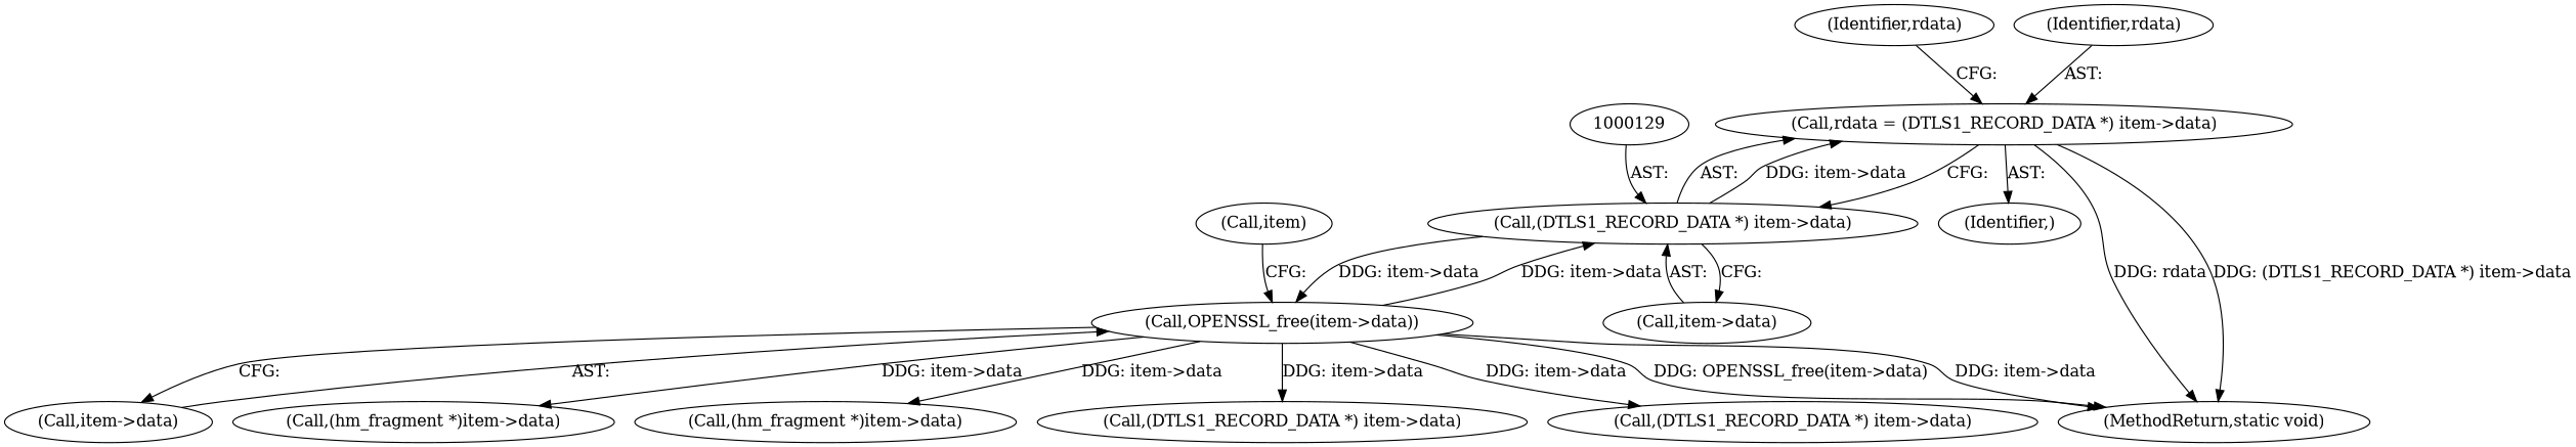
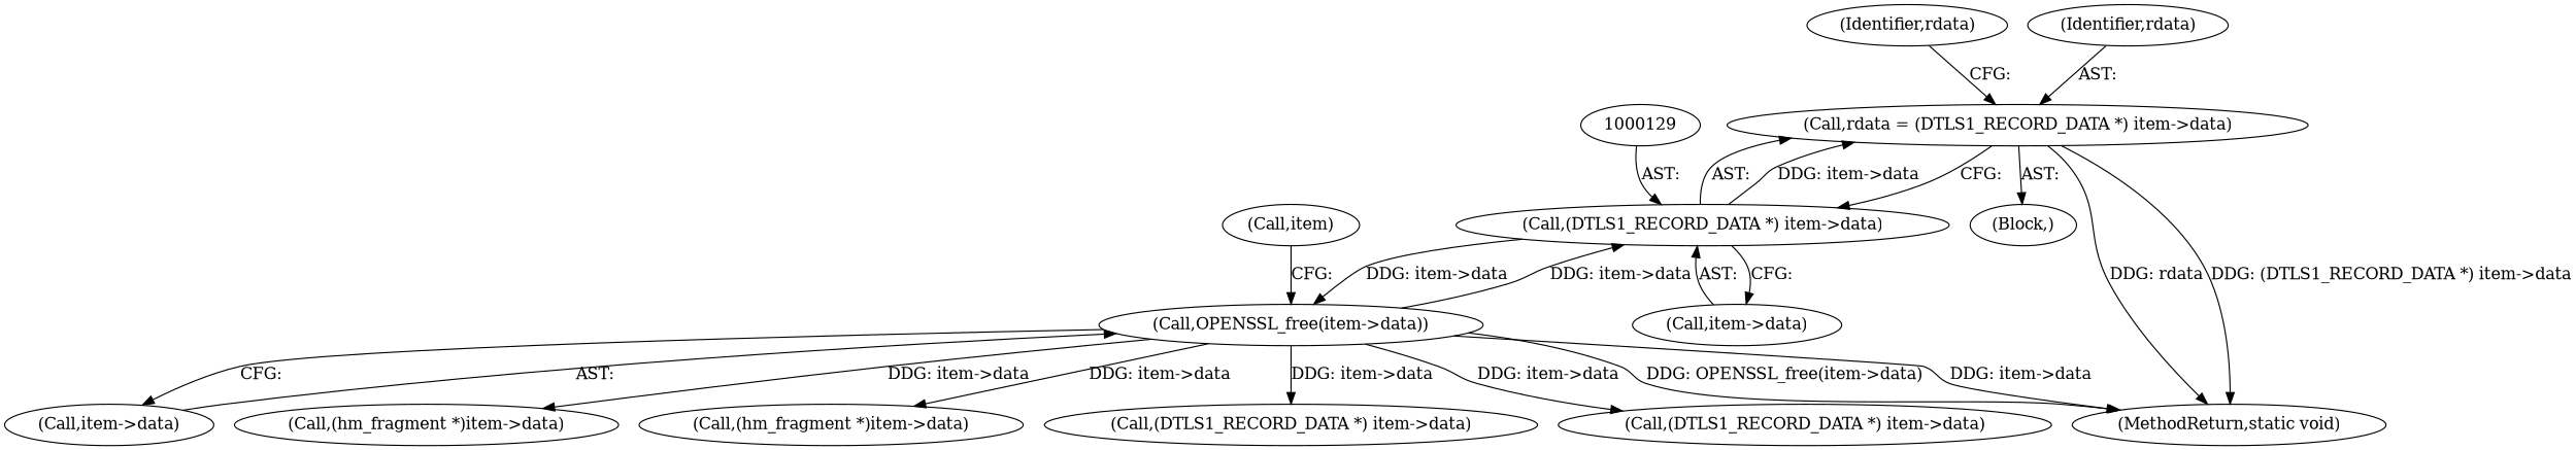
  digraph {
    n1 [label="(Call,rdata = (DTLS1_RECORD_DATA *) item->data)"]
    n2 [label="(Call,(DTLS1_RECORD_DATA *) item->data)"]
-   n3 [label="(Identifier,)"]
+   n3 [label="(Block,)"]
    n4 [label="(MethodReturn,static void)"]
    n5 [label="(Call,OPENSSL_free(item->data))"]
    n6 [label="(Call,item->data)"]
    n7 [label="(Call,item->data)"]
    n8 [label="(Call,(hm_fragment *)item->data)"]
    n9 [label="(Call,(hm_fragment *)item->data)"]
    n10 [label="(Call,(DTLS1_RECORD_DATA *) item->data)"]
    n11 [label="(Call,(DTLS1_RECORD_DATA *) item->data)"]
    n12 [label="(Call,item)"]
    n13 [label="(Identifier,rdata)"]
    n14 [label="(Identifier,rdata)"]
    1000129
    n1 -> n2 [label="CFG: "]
    n1 -> n3 [label="AST: "]
    n1 -> n4 [label="DDG: rdata"]
    n1 -> n4 [label="DDG: (DTLS1_RECORD_DATA *) item->data"]
    n2 -> n1 [label="AST: "]
    n2 -> n1 [label="DDG: item->data"]
    n2 -> n5 [label="DDG: item->data"]
    n2 -> n6 [label="CFG: "]
    n5 -> n2 [label="DDG: item->data"]
    n5 -> n4 [label="DDG: OPENSSL_free(item->data)"]
    n5 -> n4 [label="DDG: item->data"]
    n5 -> n7 [label="CFG: "]
    n5 -> n8 [label="DDG: item->data"]
    n5 -> n9 [label="DDG: item->data"]
    n5 -> n10 [label="DDG: item->data"]
    n5 -> n11 [label="DDG: item->data"]
    n6 -> n2 [label="AST: "]
    n7 -> n5 [label="AST: "]
    n12 -> n5 [label="CFG: "]
    n13 -> n1 [label="CFG: "]
    n14 -> n1 [label="AST: "]
    1000129 -> n2 [label="AST: "]
  }
